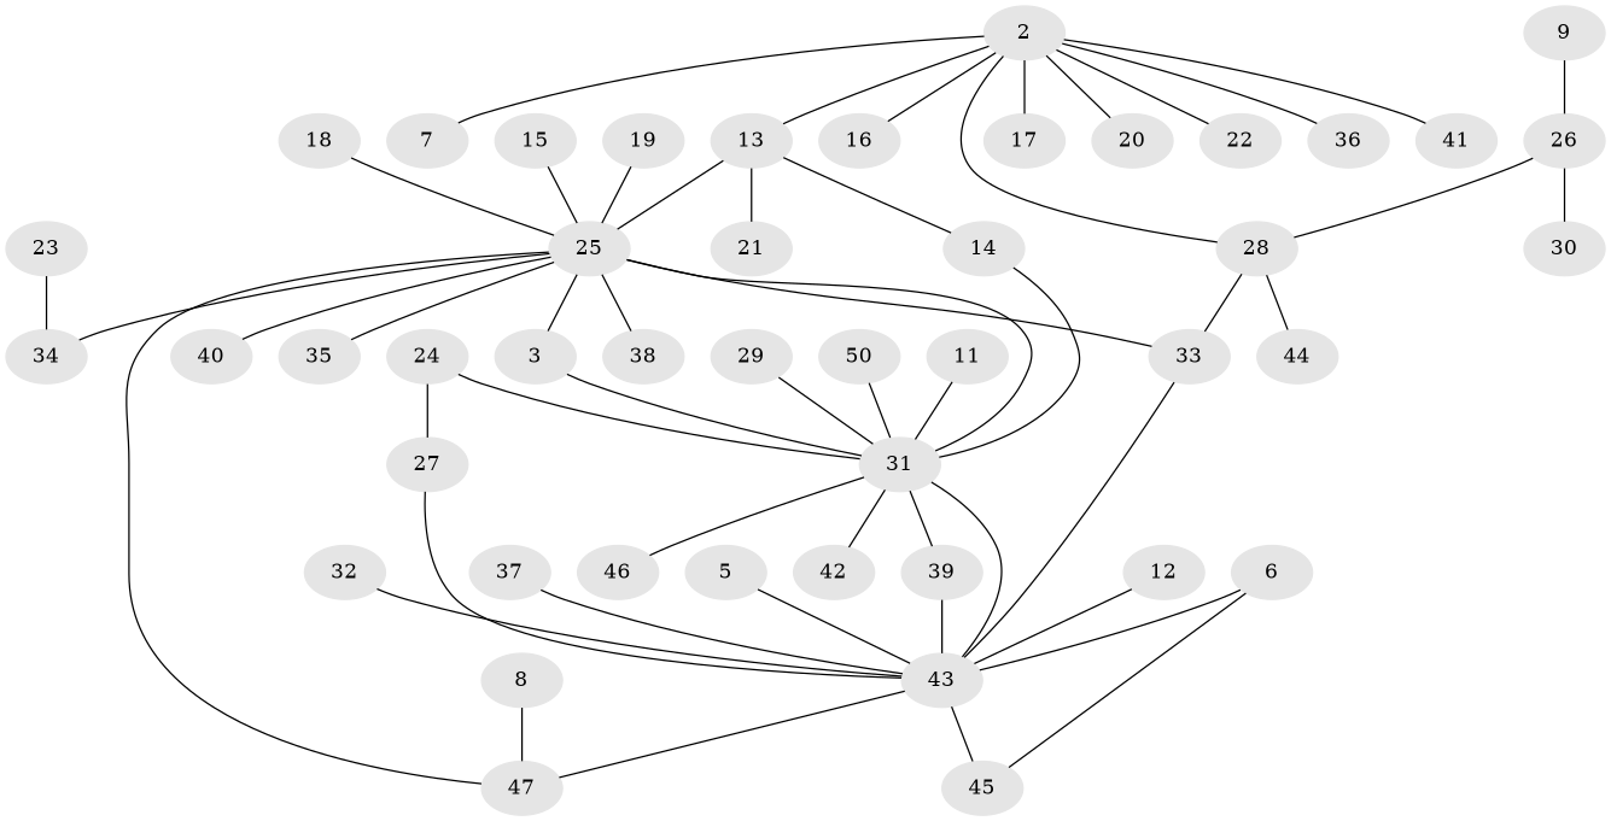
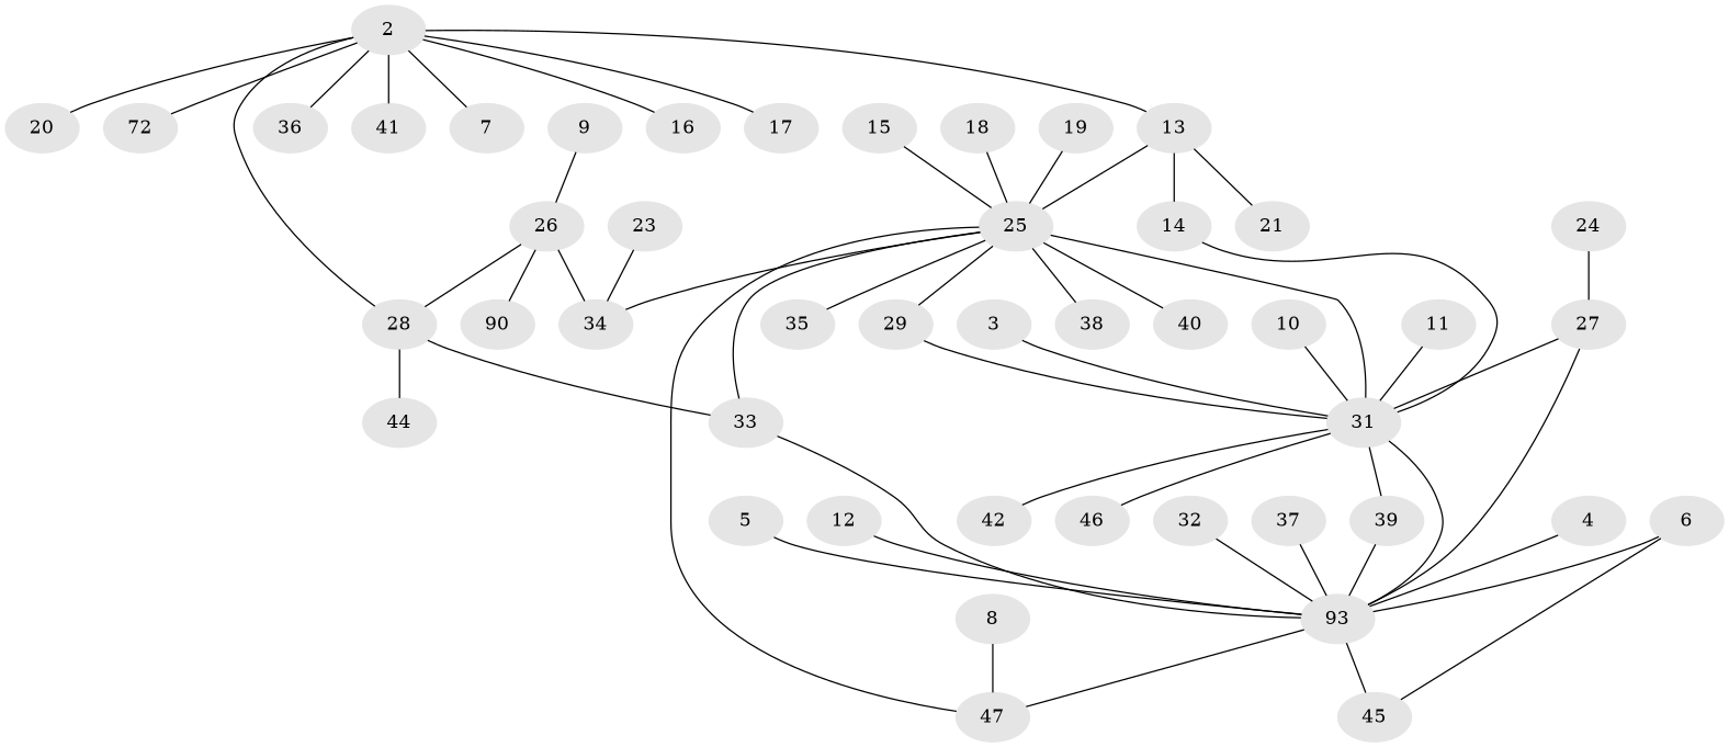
  graph {
    node [color=gray90 style=filled]
    edge [weight=1.0]
    2
    7
    13
    16
    17
    20
-   22
+   22 [label=72]
    28
    36
    41
    25
    31
    47
    34
    29
    33
    35
    38
    40
    14
    21
    44
    3
-   43
+   43 [label=93]
    39
    42
    46
+   4
    45
    5
    6
    8
    9
    26
-   30
-   10 [label=50]
+   30 [label=90]
+   10
    11
    12
    15
    18
    19
    23
    24
    27
    32
    37
    2 -- 7
    2 -- 13
    2 -- 16
    2 -- 17
    2 -- 20
    2 -- 22
    2 -- 28
    2 -- 36
    2 -- 41
    13 -- 25 [weight=2.0]
    13 -- 14
    13 -- 21
    28 -- 33
    28 -- 44
    25 -- 31 [weight=2.0]
    25 -- 47
    25 -- 34
-   25 -- 3
+   25 -- 29
    25 -- 33
    25 -- 35
    25 -- 38
    25 -- 40
    31 -- 43
    31 -- 39
    31 -- 42
    31 -- 46
    29 -- 31
    33 -- 43
    14 -- 31
    3 -- 31
    43 -- 47
    43 -- 45
    39 -- 43
+   4 -- 43
    5 -- 43
    6 -- 43
    6 -- 45
    8 -- 47
    9 -- 26
    26 -- 28
+   26 -- 34 [weight=2.0]
    26 -- 30
    10 -- 31
    11 -- 31
    12 -- 43
    15 -- 25
    18 -- 25
    19 -- 25
    23 -- 34
    24 -- 27
-   24 -- 31
+   27 -- 31
    27 -- 43
    32 -- 43
    37 -- 43
  }
